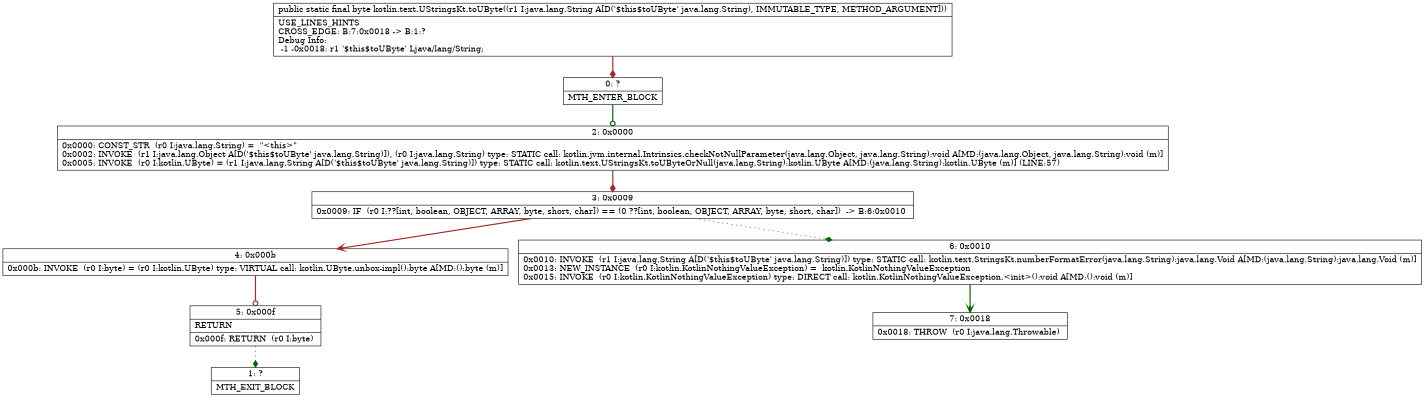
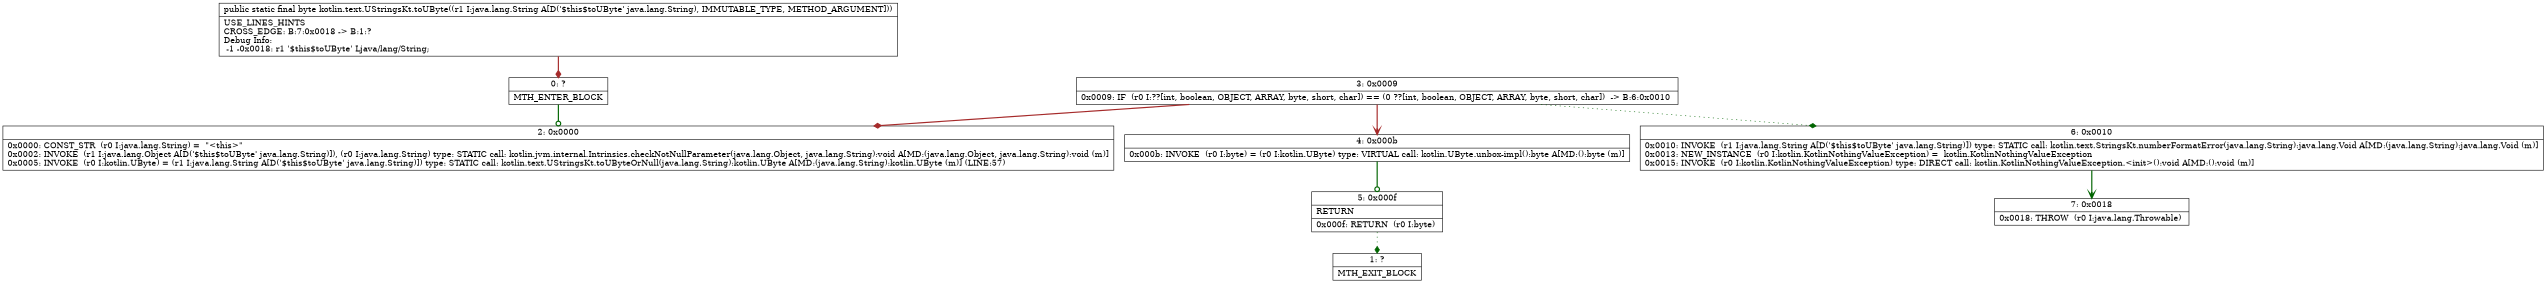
  digraph {
    node [shape=record]
    edge [arrowhead=diamond color=darkgreen style=bold]
    n1 [label="{0\:\ ?|MTH_ENTER_BLOCK\l}"]
    n2 [label="{2\:\ 0x0000|0x0000: CONST_STR  (r0 I:java.lang.String) =  \"\<this\>\" \l0x0002: INVOKE  (r1 I:java.lang.Object A[D('$this$toUByte' java.lang.String)]), (r0 I:java.lang.String) type: STATIC call: kotlin.jvm.internal.Intrinsics.checkNotNullParameter(java.lang.Object, java.lang.String):void A[MD:(java.lang.Object, java.lang.String):void (m)]\l0x0005: INVOKE  (r0 I:kotlin.UByte) = (r1 I:java.lang.String A[D('$this$toUByte' java.lang.String)]) type: STATIC call: kotlin.text.UStringsKt.toUByteOrNull(java.lang.String):kotlin.UByte A[MD:(java.lang.String):kotlin.UByte (m)] (LINE:57)\l}"]
    n3 [label="{3\:\ 0x0009|0x0009: IF  (r0 I:??[int, boolean, OBJECT, ARRAY, byte, short, char]) == (0 ??[int, boolean, OBJECT, ARRAY, byte, short, char])  \-\> B:6:0x0010 \l}"]
    n4 [label="{4\:\ 0x000b|0x000b: INVOKE  (r0 I:byte) = (r0 I:kotlin.UByte) type: VIRTUAL call: kotlin.UByte.unbox\-impl():byte A[MD:():byte (m)]\l}"]
    n5 [label="{6\:\ 0x0010|0x0010: INVOKE  (r1 I:java.lang.String A[D('$this$toUByte' java.lang.String)]) type: STATIC call: kotlin.text.StringsKt.numberFormatError(java.lang.String):java.lang.Void A[MD:(java.lang.String):java.lang.Void (m)]\l0x0013: NEW_INSTANCE  (r0 I:kotlin.KotlinNothingValueException) =  kotlin.KotlinNothingValueException \l0x0015: INVOKE  (r0 I:kotlin.KotlinNothingValueException) type: DIRECT call: kotlin.KotlinNothingValueException.\<init\>():void A[MD:():void (m)]\l}"]
    n6 [label="{5\:\ 0x000f|RETURN\l|0x000f: RETURN  (r0 I:byte) \l}"]
    n7 [label="{7\:\ 0x0018|0x0018: THROW  (r0 I:java.lang.Throwable) \l}"]
    n8 [label="{1\:\ ?|MTH_EXIT_BLOCK\l}"]
    n9 [label="{public static final byte kotlin.text.UStringsKt.toUByte((r1 I:java.lang.String A[D('$this$toUByte' java.lang.String), IMMUTABLE_TYPE, METHOD_ARGUMENT]))  | USE_LINES_HINTS\lCROSS_EDGE: B:7:0x0018 \-\> B:1:?\lDebug Info:\l  \-1 \-0x0018: r1 '$this$toUByte' Ljava\/lang\/String;\l}"]
    n1 -> n2 [arrowhead=odot]
-   n2 -> n3 [color=brown]
+   n3 -> n2 [color=brown]
    n3 -> n4 [arrowhead=vee color=brown]
    n3 -> n5 [style=dotted]
-   n4 -> n6 [arrowhead=odot color=brown]
+   n4 -> n6 [arrowhead=odot]
    n5 -> n7 [arrowhead=vee]
    n6 -> n8 [style=dotted]
    n9 -> n1 [color=brown]
  }
